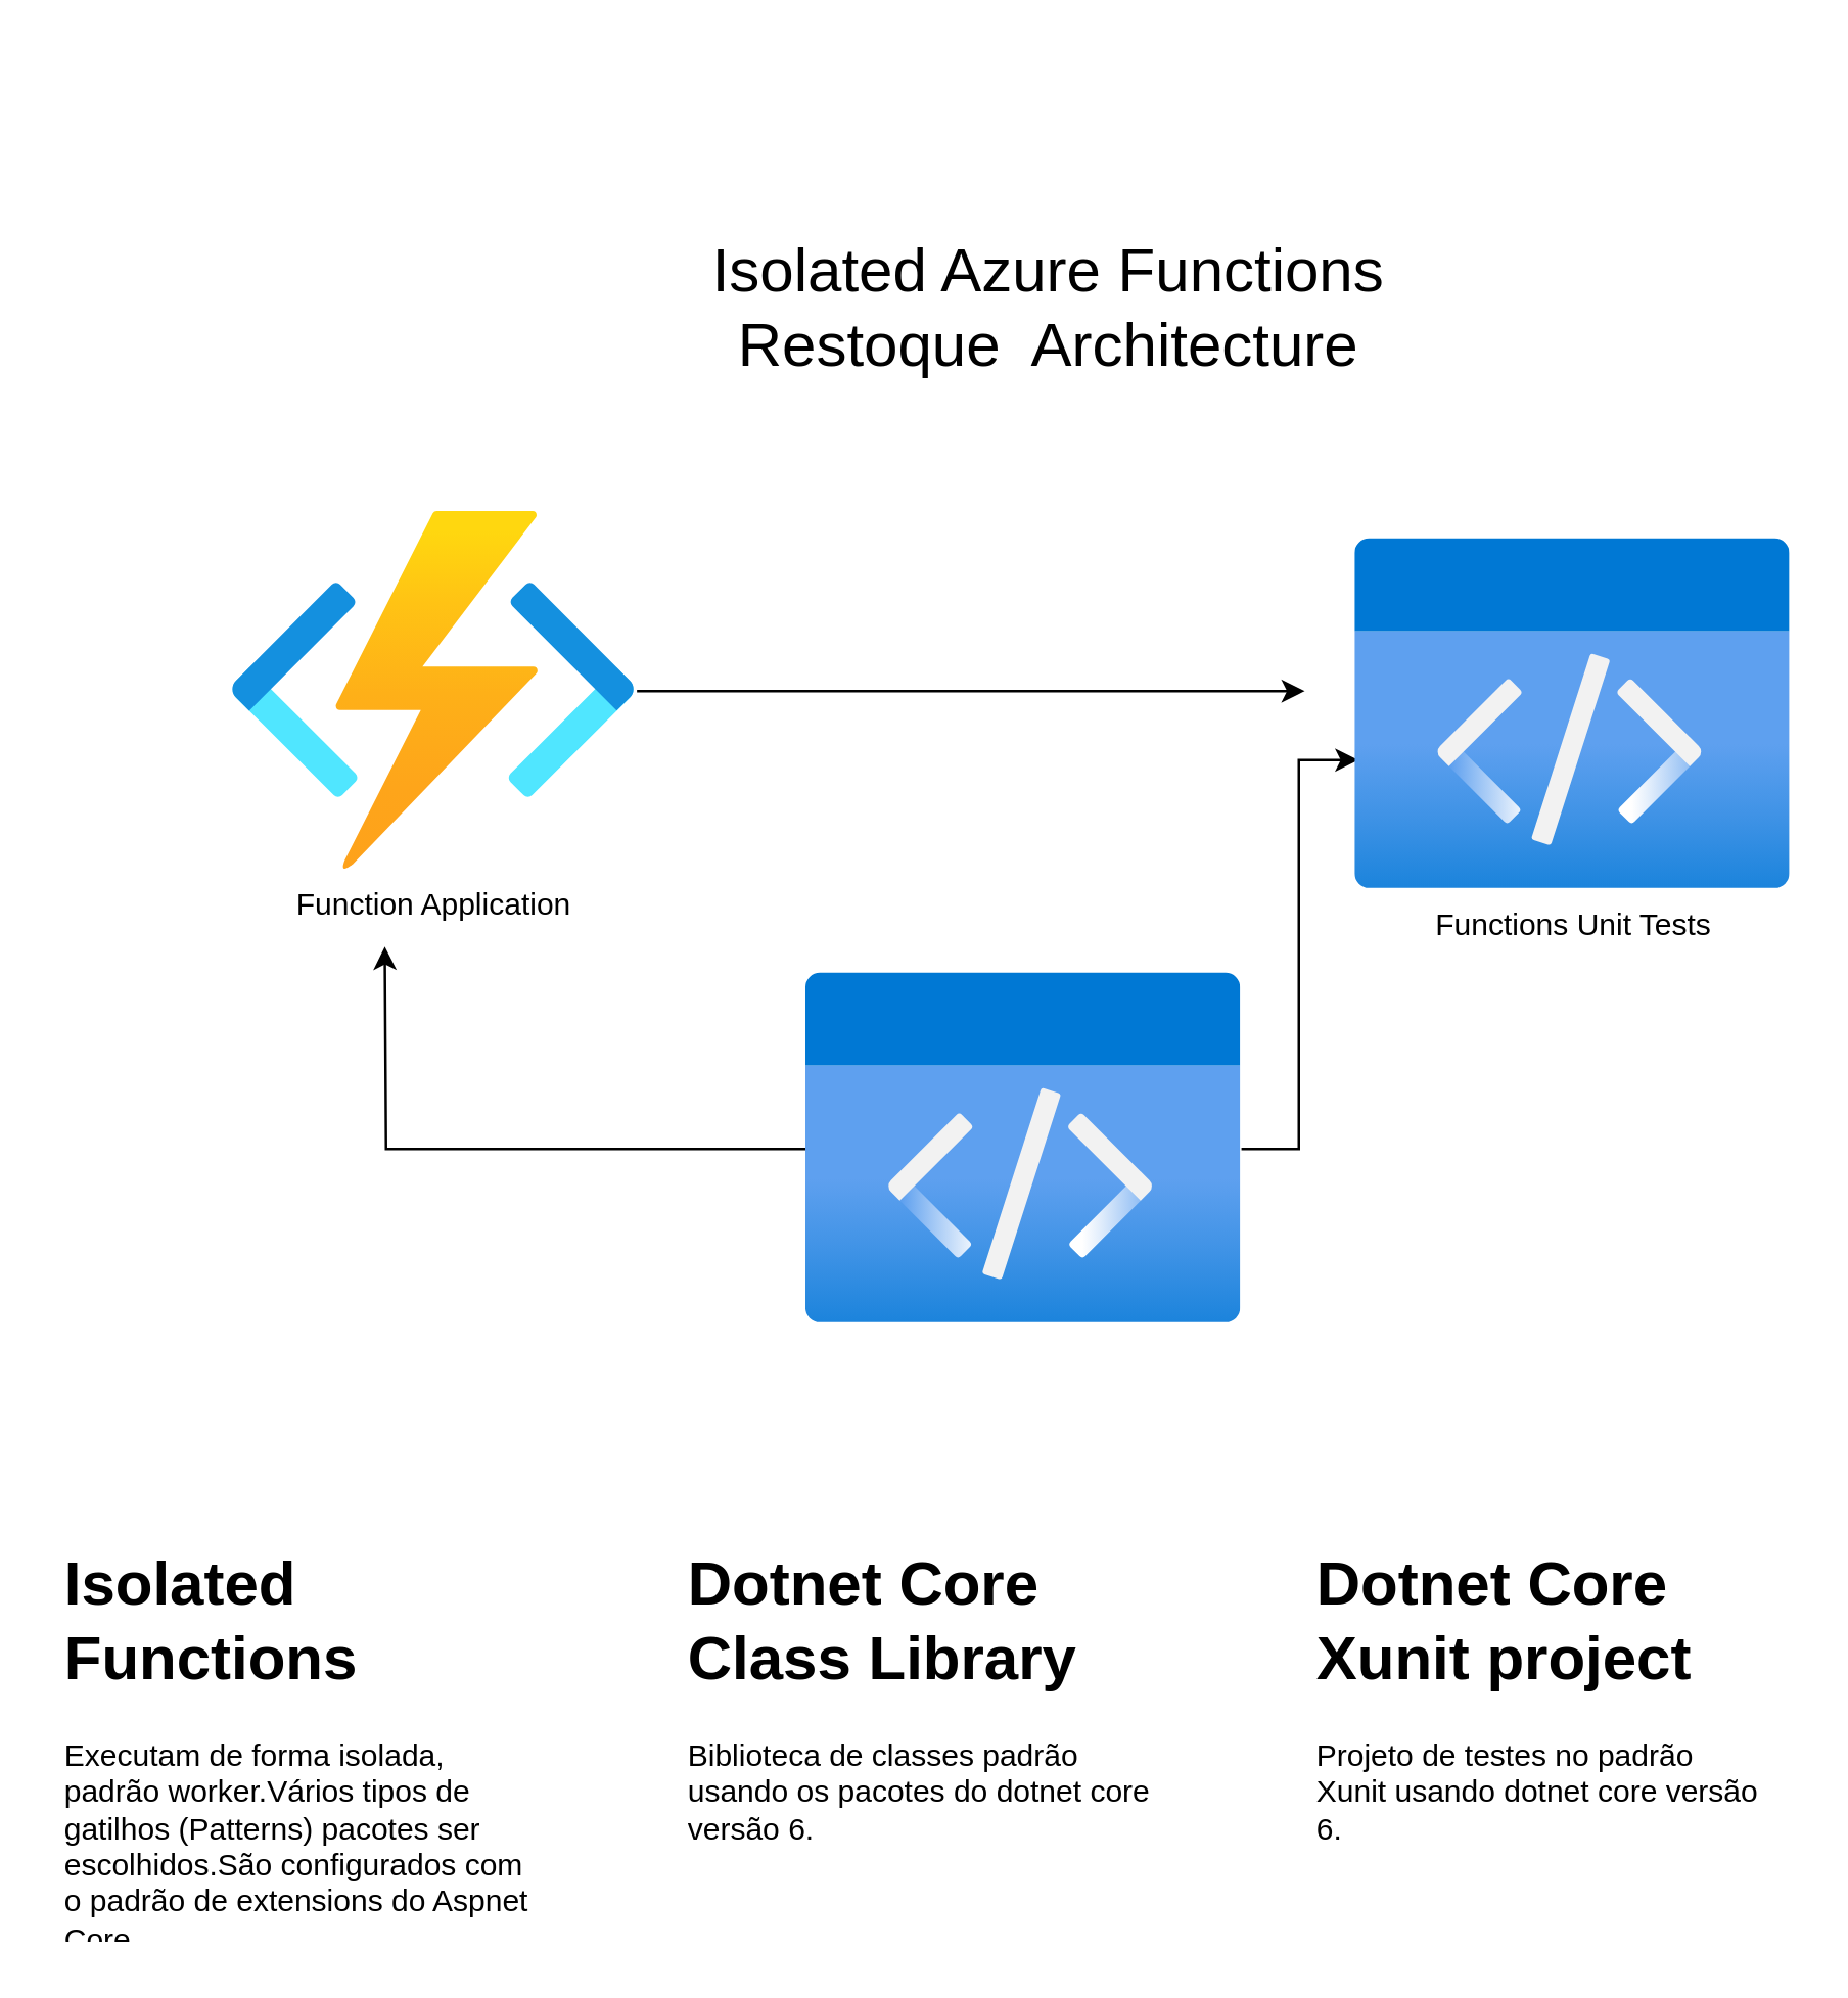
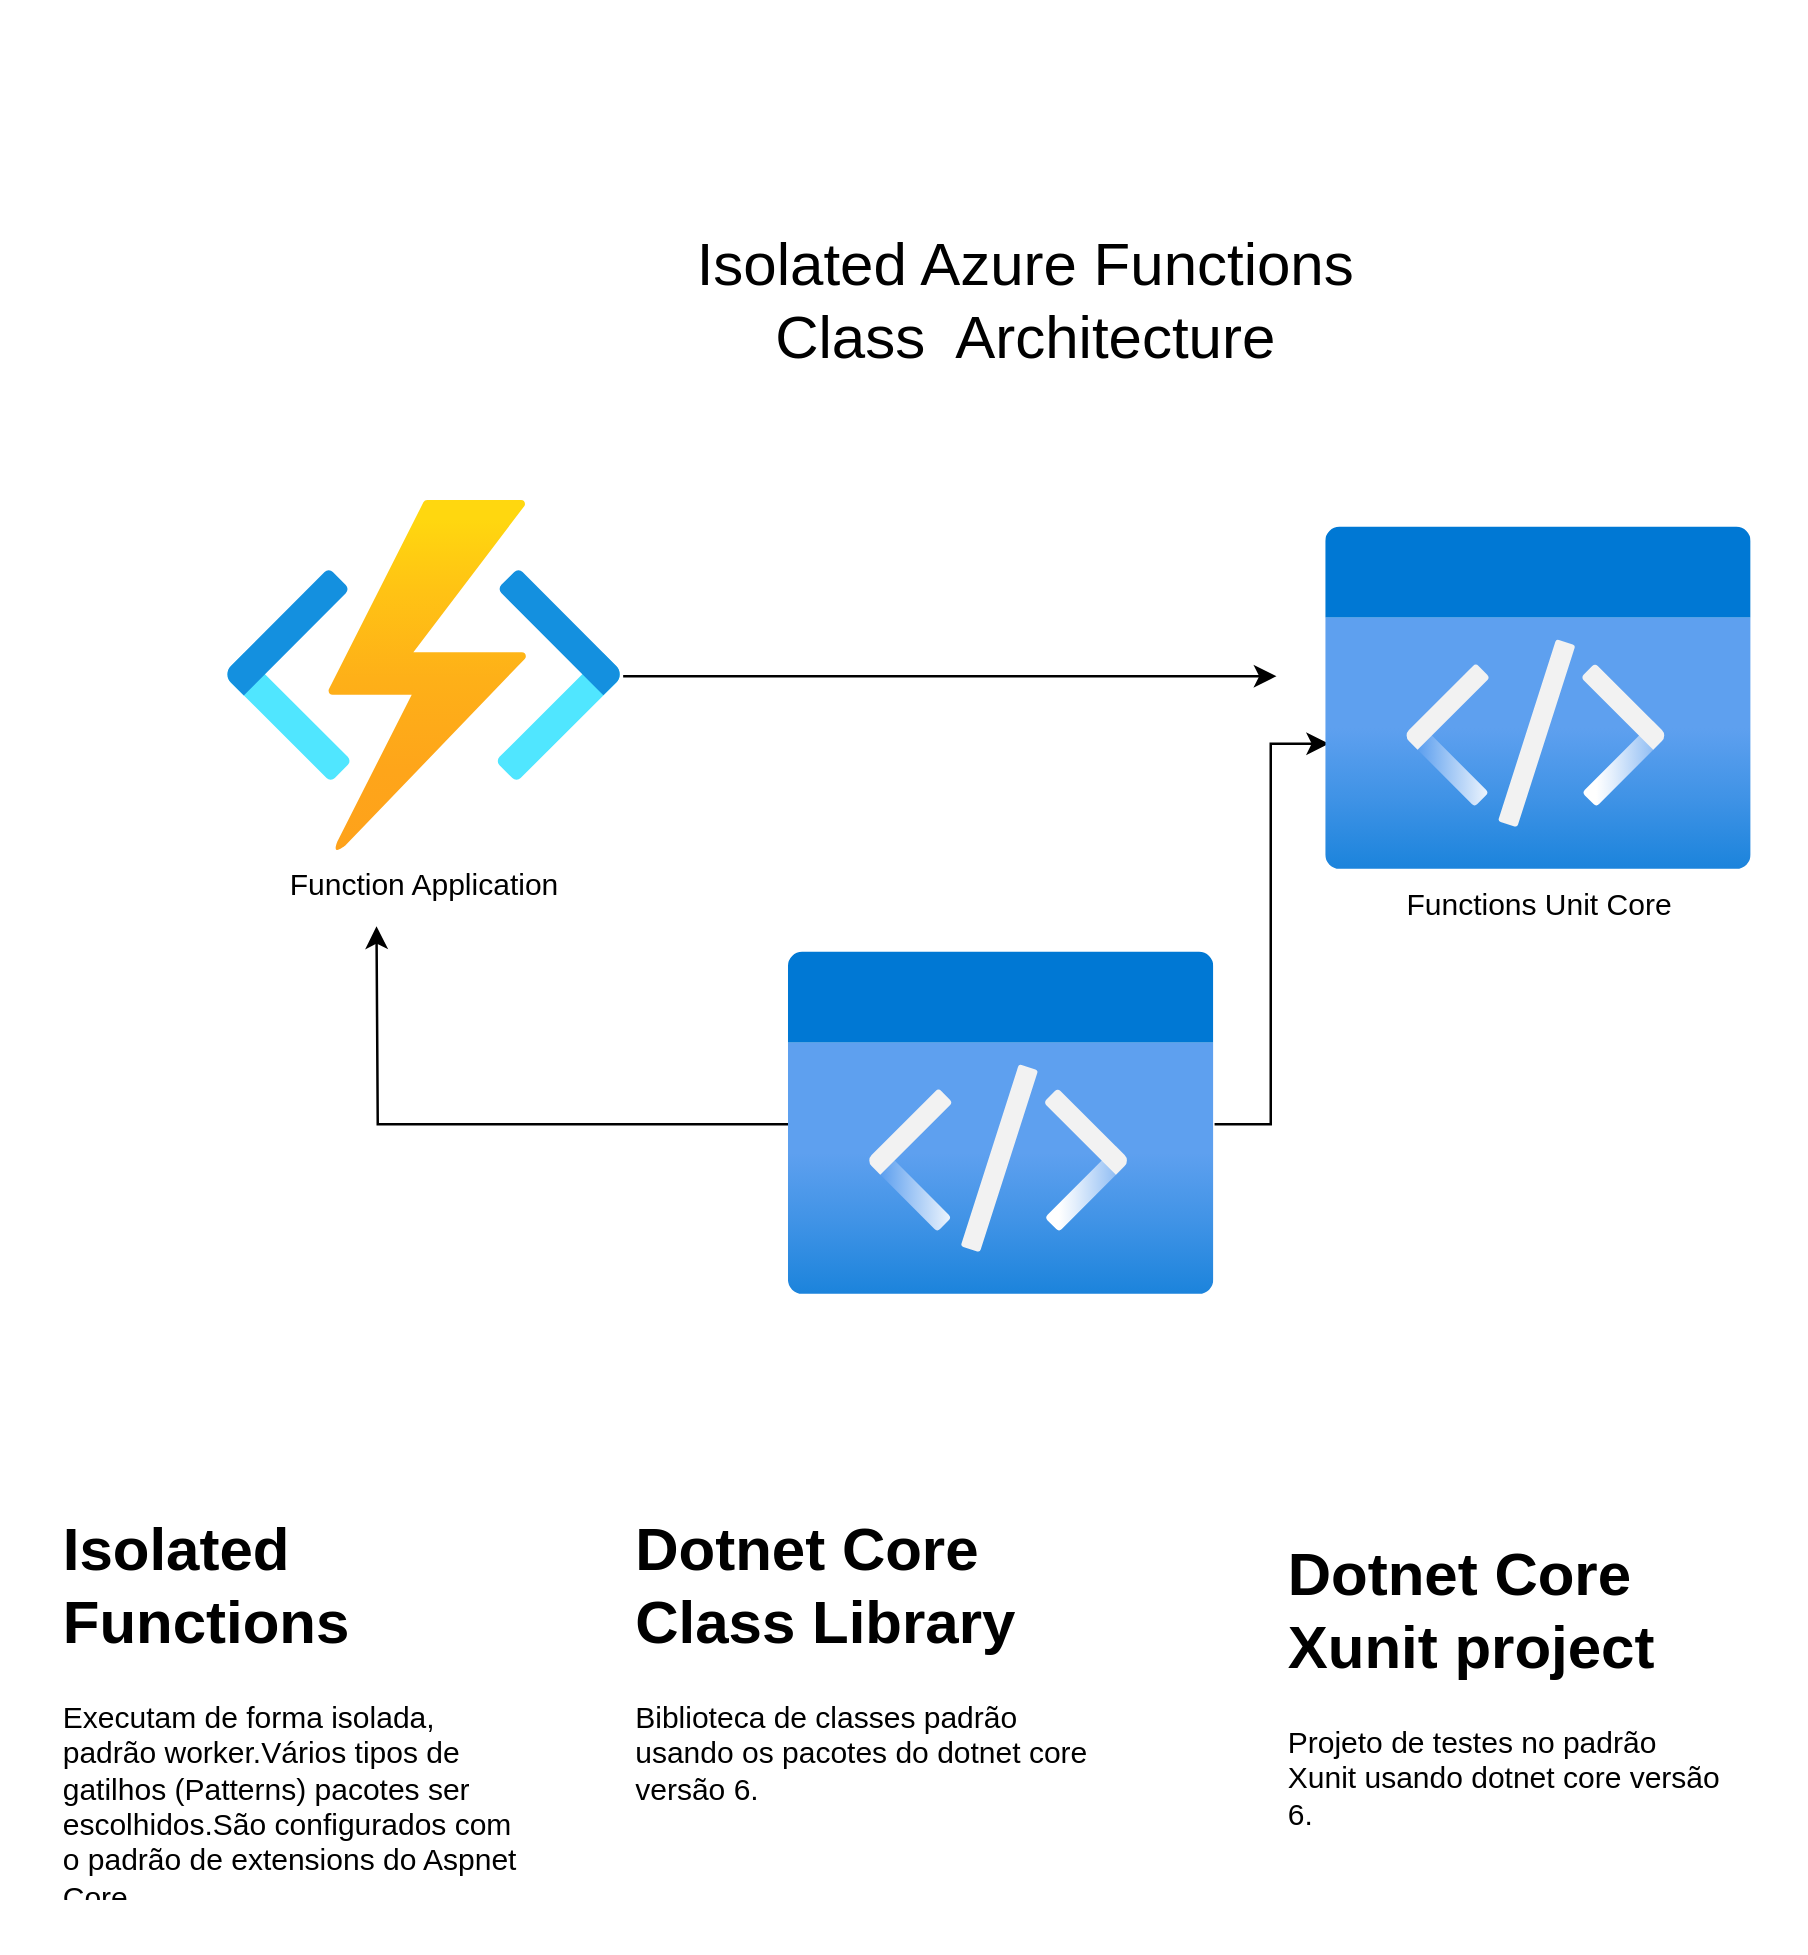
  <mxCell id="0" />
  <mxCell id="1" parent="0" />
- <mxCell id="2" value="&lt;font style=&quot;font-size: 24px&quot;&gt;Isolated Azure Functions&lt;br&gt;Restoque&amp;nbsp; Architecture&lt;/font&gt;" style="text;html=1;strokeColor=none;fillColor=none;align=center;verticalAlign=middle;whiteSpace=wrap;rounded=0;" vertex="1" parent="1"><mxGeometry x="150" y="20" width="520" height="200" as="geometry" /></mxCell>
+ <mxCell id="2" value="&lt;font style=&quot;font-size: 24px&quot;&gt;Isolated Azure Functions&lt;br&gt;Class&amp;nbsp; Architecture&lt;/font&gt;" style="text;html=1;strokeColor=none;fillColor=none;align=center;verticalAlign=middle;whiteSpace=wrap;rounded=0;" vertex="1" parent="1"><mxGeometry x="150" y="20" width="520" height="200" as="geometry" /></mxCell>
  <mxCell id="3" style="edgeStyle=orthogonalEdgeStyle;rounded=0;orthogonalLoop=1;jettySize=auto;html=1;" edge="1" parent="1" source="4"><mxGeometry relative="1" as="geometry"><mxPoint x="510" y="270" as="targetPoint" /></mxGeometry></mxCell>
  <mxCell id="4" value="Function Application" style="aspect=fixed;html=1;points=[];align=center;image;fontSize=12;image=img/lib/azure2/compute/Function_Apps.svg;" vertex="1" parent="1"><mxGeometry x="90" y="200" width="158.66" height="140" as="geometry" /></mxCell>
  <mxCell id="5" style="edgeStyle=orthogonalEdgeStyle;rounded=0;orthogonalLoop=1;jettySize=auto;html=1;entryX=0.006;entryY=0.629;entryDx=0;entryDy=0;entryPerimeter=0;" edge="1" parent="1" source="7" target="8"><mxGeometry relative="1" as="geometry" /></mxCell>
  <mxCell id="6" style="edgeStyle=orthogonalEdgeStyle;rounded=0;orthogonalLoop=1;jettySize=auto;html=1;" edge="1" parent="1" source="7"><mxGeometry relative="1" as="geometry"><mxPoint x="150" y="370" as="targetPoint" /></mxGeometry></mxCell>
  <mxCell id="7" value="" style="aspect=fixed;html=1;points=[];align=center;image;fontSize=12;image=img/lib/azure2/general/Code.svg;" vertex="1" parent="1"><mxGeometry x="315.08" y="380" width="170.15" height="138.25" as="geometry" /></mxCell>
- <mxCell id="8" value="Functions Unit Tests&lt;br&gt;" style="aspect=fixed;html=1;points=[];align=center;image;fontSize=12;image=img/lib/azure2/general/Code.svg;" vertex="1" parent="1"><mxGeometry x="530" y="210" width="170.15" height="138.25" as="geometry" /></mxCell>
+ <mxCell id="8" value="Functions Unit Core&lt;br&gt;" style="aspect=fixed;html=1;points=[];align=center;image;fontSize=12;image=img/lib/azure2/general/Code.svg;" vertex="1" parent="1"><mxGeometry x="530" y="210" width="170.15" height="138.25" as="geometry" /></mxCell>
  <mxCell id="9" value="&lt;h1&gt;Isolated Functions&lt;/h1&gt;&lt;div&gt;Executam de forma isolada, padrão worker.Vários tipos de gatilhos (Patterns) pacotes ser escolhidos.São configurados com o padrão de extensions do Aspnet Core&lt;/div&gt;" style="text;html=1;strokeColor=none;fillColor=none;spacing=5;spacingTop=-20;whiteSpace=wrap;overflow=hidden;rounded=0;" vertex="1" parent="1"><mxGeometry x="20" y="600" width="190" height="160" as="geometry" /></mxCell>
- <mxCell id="10" value="&lt;h1&gt;Dotnet Core Class Library&lt;/h1&gt;&lt;div&gt;Biblioteca de classes padrão usando os pacotes do dotnet core versão 6.&lt;/div&gt;" style="text;html=1;strokeColor=none;fillColor=none;spacing=5;spacingTop=-20;whiteSpace=wrap;overflow=hidden;rounded=0;" vertex="1" parent="1"><mxGeometry x="263.66" y="600" width="190" height="160" as="geometry" /></mxCell>
- <mxCell id="11" value="&lt;h1&gt;Dotnet Core Xunit project&lt;/h1&gt;&lt;div&gt;Projeto de testes no padrão Xunit&amp;nbsp;usando dotnet core versão 6.&lt;/div&gt;" style="text;html=1;strokeColor=none;fillColor=none;spacing=5;spacingTop=-20;whiteSpace=wrap;overflow=hidden;rounded=0;" vertex="1" parent="1"><mxGeometry x="510.15" y="600" width="190" height="160" as="geometry" /></mxCell>
+ <mxCell id="10" value="&lt;h1&gt;Dotnet Core Class Library&lt;/h1&gt;&lt;div&gt;Biblioteca de classes padrão usando os pacotes do dotnet core versão 6.&lt;/div&gt;" style="text;html=1;strokeColor=none;fillColor=none;spacing=5;spacingTop=-20;whiteSpace=wrap;overflow=hidden;rounded=0;" vertex="1" parent="1"><mxGeometry x="248.66" y="600" width="190" height="160" as="geometry" /></mxCell>
+ <mxCell id="11" value="&lt;h1&gt;Dotnet Core Xunit project&lt;/h1&gt;&lt;div&gt;Projeto de testes no padrão Xunit&amp;nbsp;usando dotnet core versão 6.&lt;/div&gt;" style="text;html=1;strokeColor=none;fillColor=none;spacing=5;spacingTop=-20;whiteSpace=wrap;overflow=hidden;rounded=0;" vertex="1" parent="1"><mxGeometry x="510.15" y="610" width="190" height="160" as="geometry" /></mxCell>
